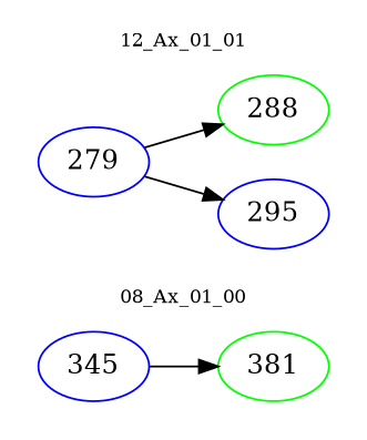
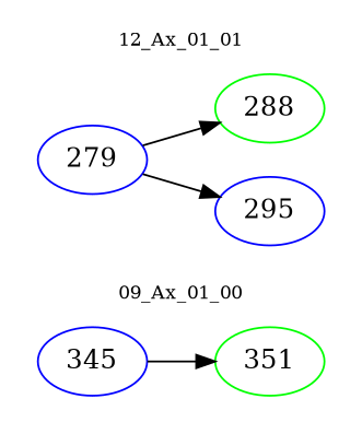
  digraph {
    rankdir=LR
    node [color=blue]
    edge [color=black]
    n1 [label=345]
-   n2 [color=green label=381]
+   n2 [color=green label=351]
    n3 [label=279]
    n4 [label=295]
    n5 [color=green label=288]
    subgraph cluster_1 {
      color=white
      fontsize=10
-     label="08_Ax_01_00"
+     label="09_Ax_01_00"
      n1
      n2
    }
    subgraph cluster_2 {
      color=white
      fontsize=10
      label="12_Ax_01_01"
      n3
      n4
      n5
    }
    n1 -> n2
    n3 -> n4
    n3 -> n5
  }
